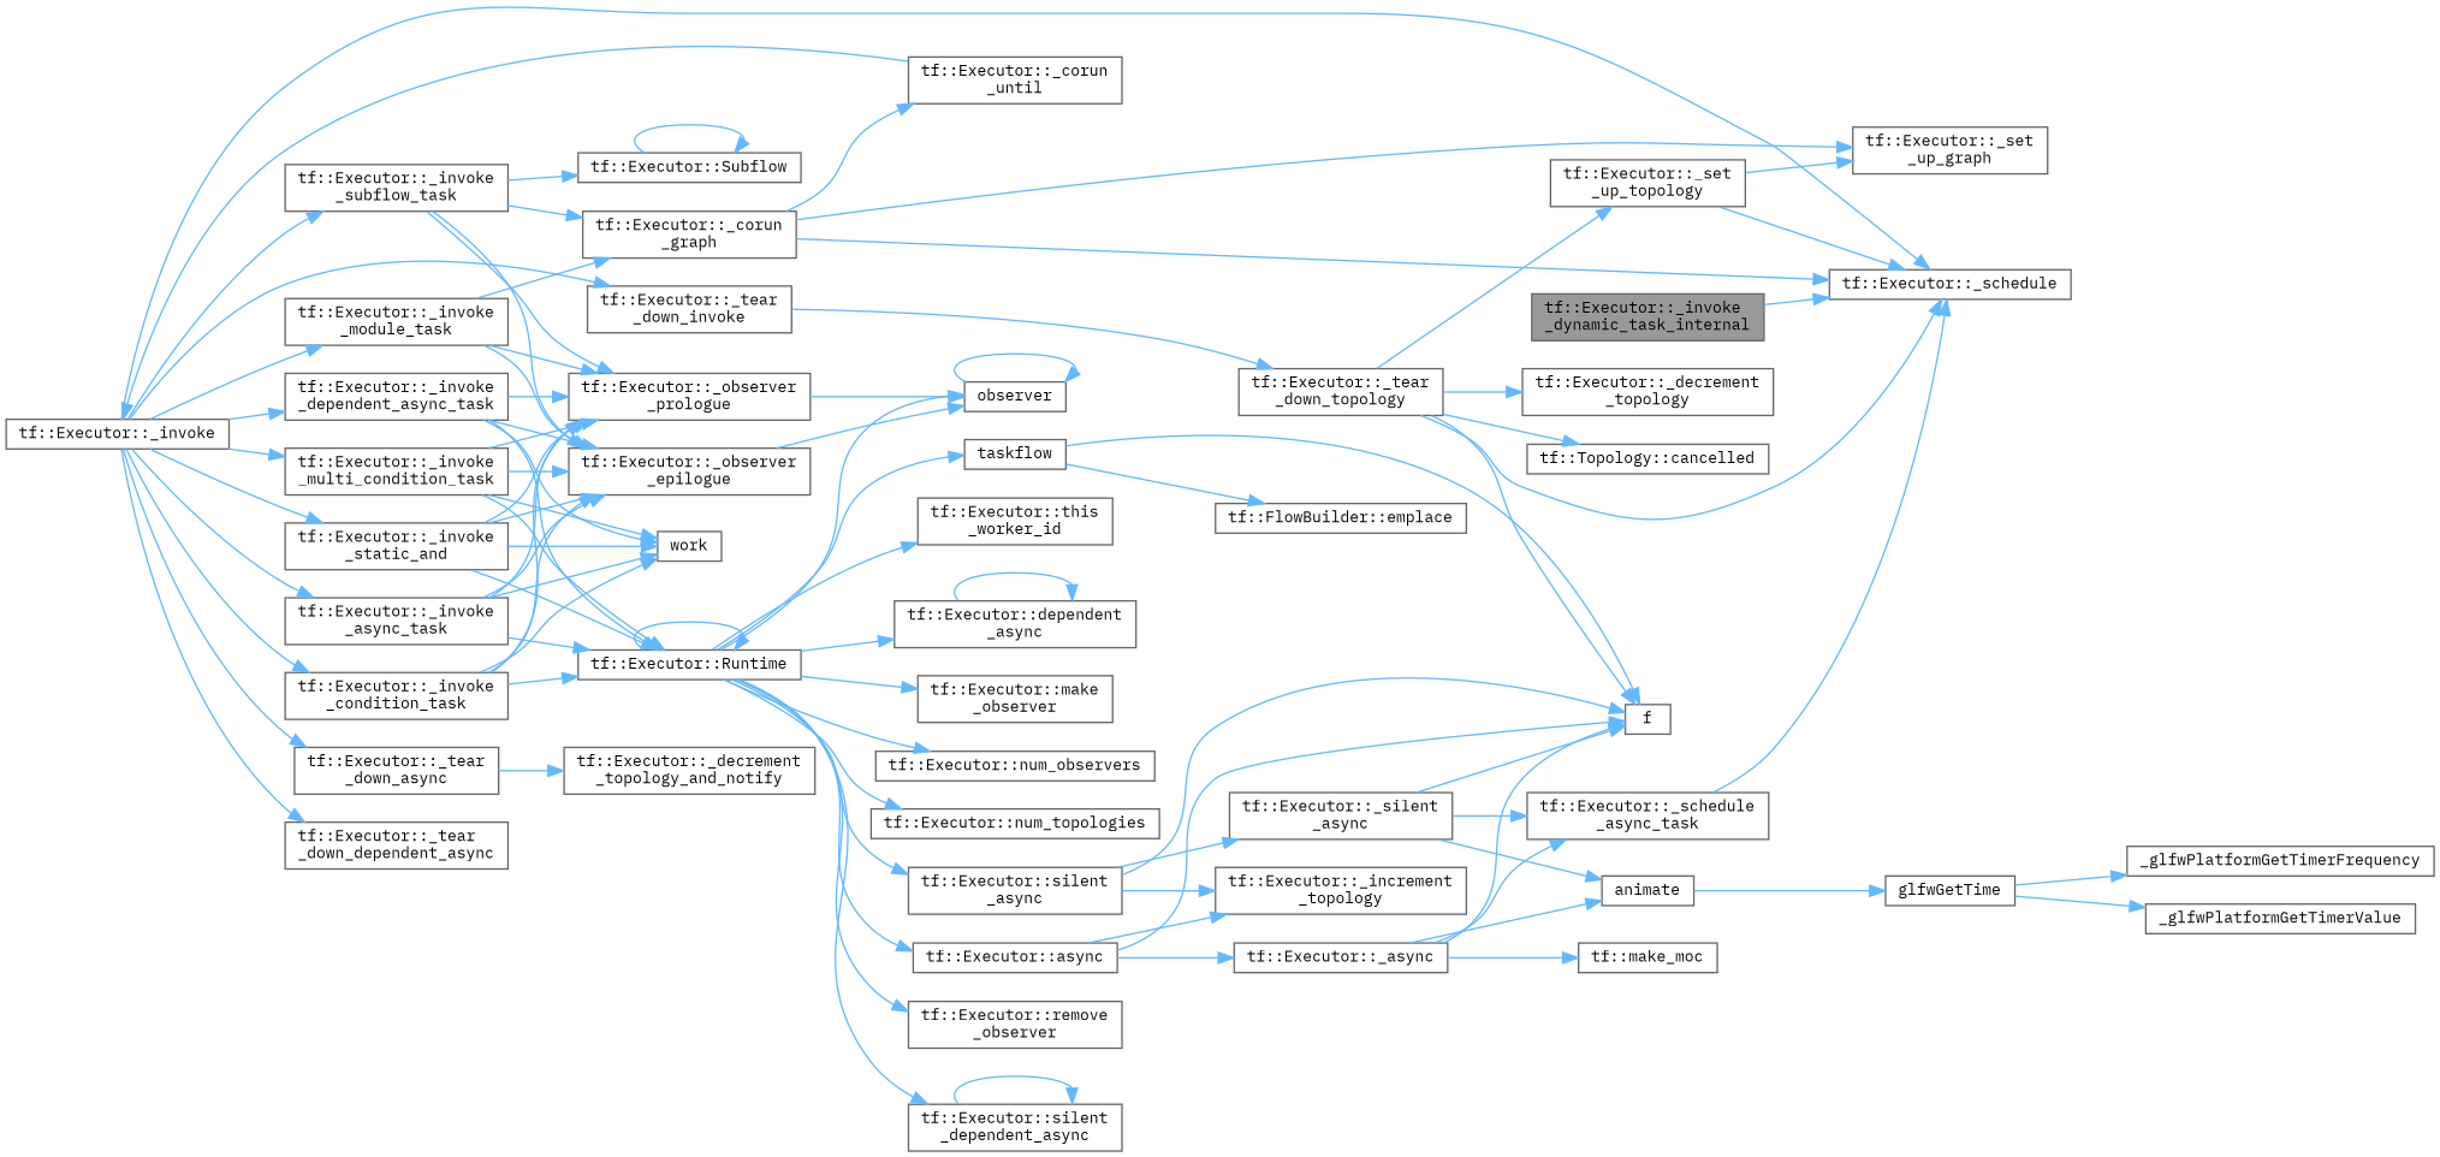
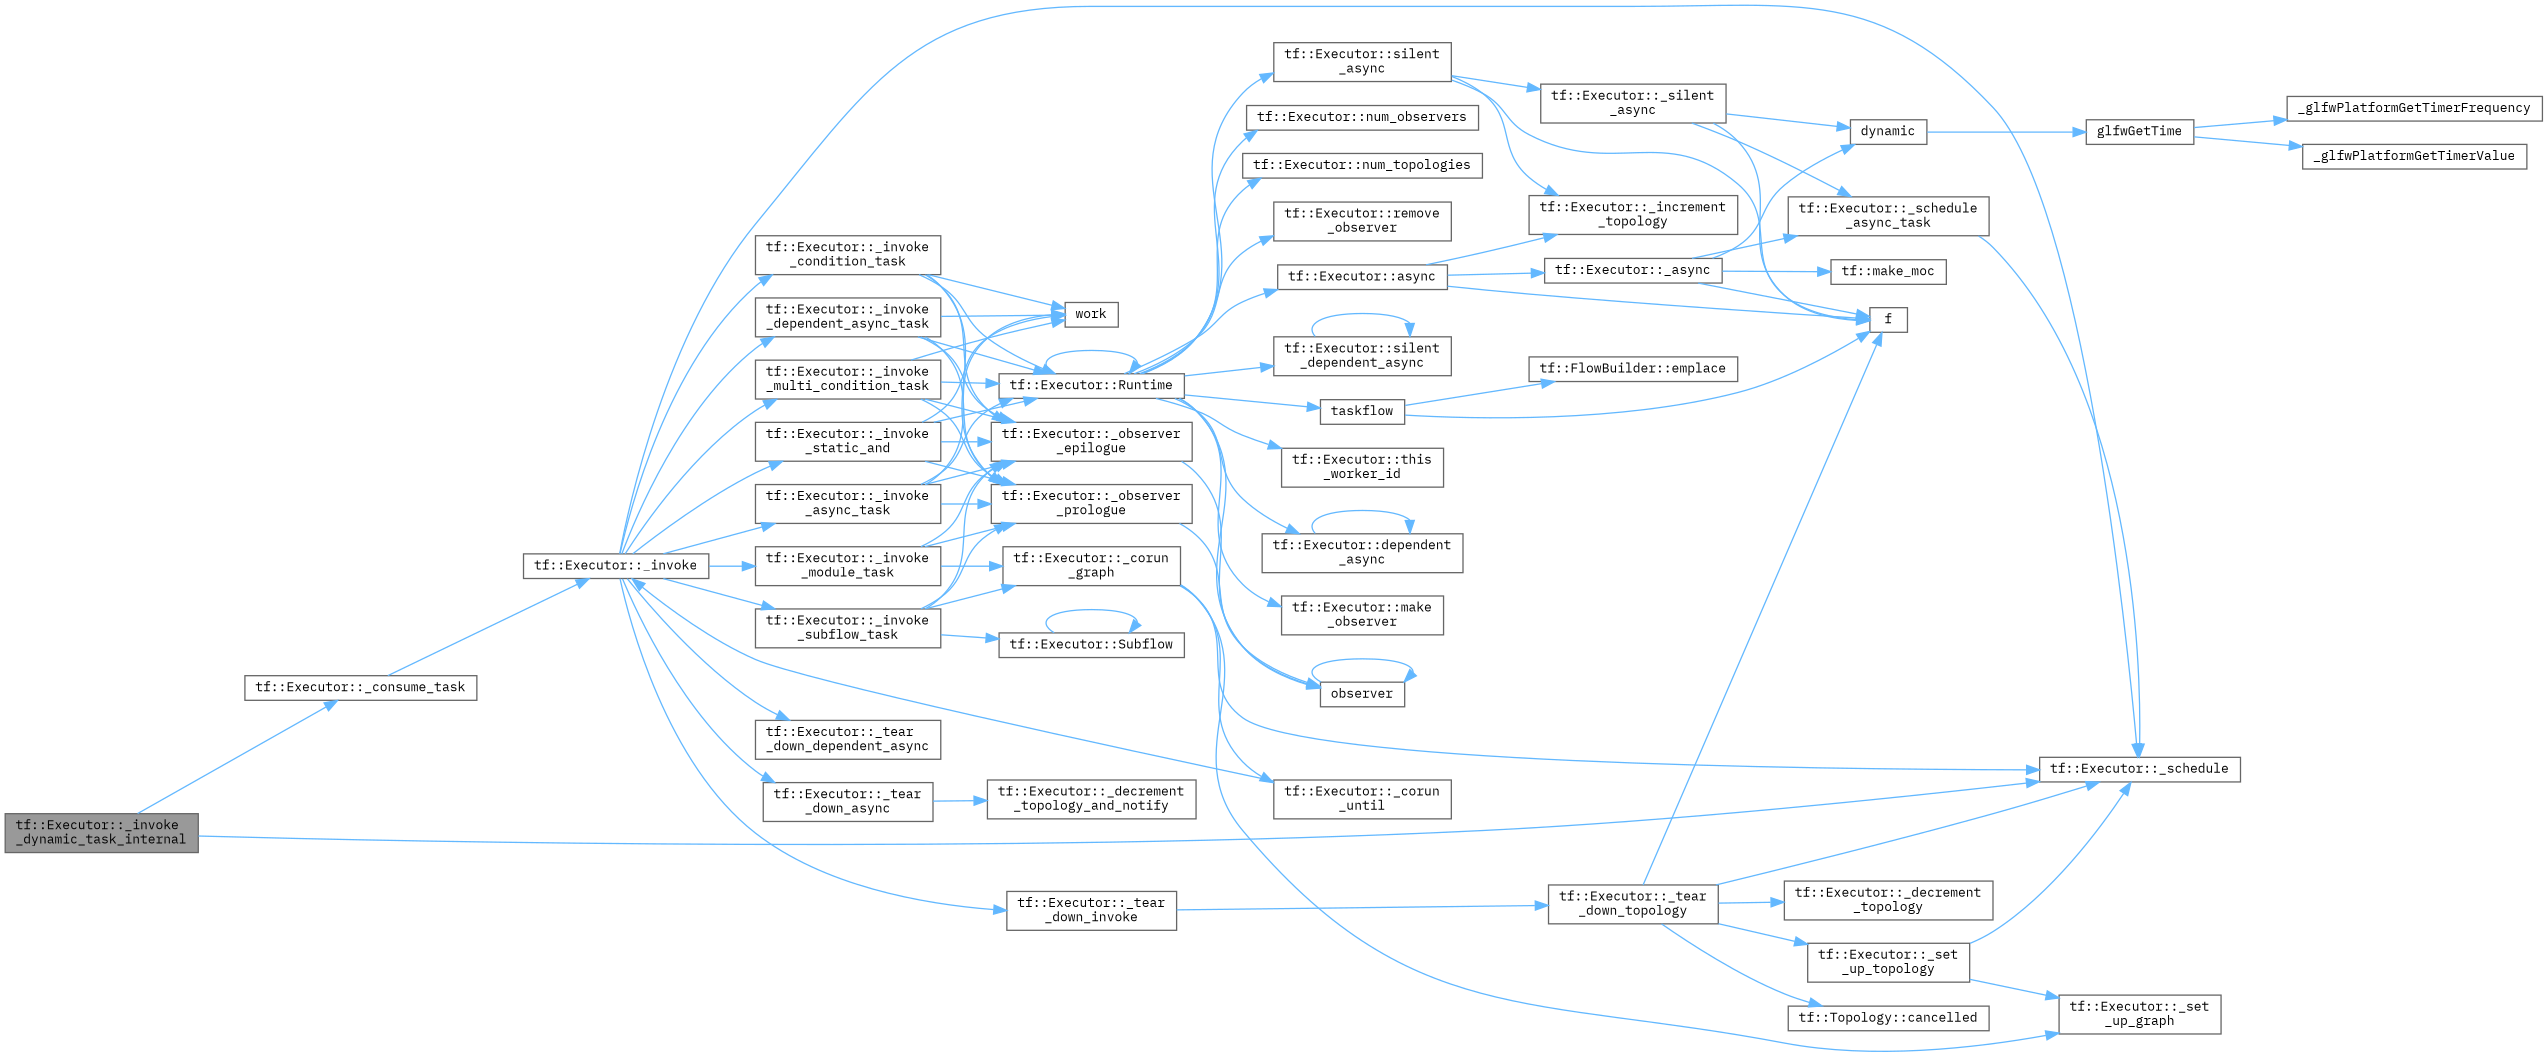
  digraph {
    fontname="IBM Plex Mono"
    rankdir=LR
    node [color=grey40 fillcolor=white fontname="IBM Plex Mono" fontsize=10 shape=box style=filled]
    edge [color=steelblue1 fontname="IBM Plex Mono" fontsize=10 labelfontname=Helvetica labelfontsize=10 style=solid]
    n1 [color=gray40 fillcolor=grey60 fontcolor=black height=0.2 label="tf::Executor::_invoke\l_dynamic_task_internal" width=0.4]
+   n2 [height=0.2 label="tf::Executor::_consume_task" width=0.4]
    n3 [height=0.2 label="tf::Executor::_schedule" width=0.4]
    n4 [height=0.2 label="tf::Executor::_invoke" width=0.4]
    n5 [height=0.2 label="tf::Executor::_invoke\l_async_task" width=0.4]
    n6 [height=0.2 label="tf::Executor::_invoke\l_condition_task" width=0.4]
    n7 [height=0.2 label="tf::Executor::_invoke\l_dependent_async_task" width=0.4]
    n8 [height=0.2 label="tf::Executor::_invoke\l_module_task" width=0.4]
    n9 [height=0.2 label="tf::Executor::_invoke\l_multi_condition_task" width=0.4]
    n10 [height=0.2 label="tf::Executor::_invoke\l_static_and" width=0.4]
    n11 [height=0.2 label="tf::Executor::_invoke\l_subflow_task" width=0.4]
    n12 [height=0.2 label="tf::Executor::_tear\l_down_async" width=0.4]
    n13 [height=0.2 label="tf::Executor::_tear\l_down_dependent_async" width=0.4]
    n14 [height=0.2 label="tf::Executor::_tear\l_down_invoke" width=0.4]
    n15 [height=0.2 label="tf::Executor::_observer\l_epilogue" width=0.4]
    n16 [height=0.2 label="tf::Executor::_observer\l_prologue" width=0.4]
    n17 [height=0.2 label="tf::Executor::Runtime" width=0.4]
    n18 [height=0.2 label=work width=0.4]
    n19 [height=0.2 label="tf::Executor::_corun\l_graph" width=0.4]
    n20 [height=0.2 label="tf::Executor::Subflow" width=0.4]
    n21 [height=0.2 label="tf::Executor::_decrement\l_topology_and_notify" width=0.4]
    n22 [height=0.2 label="tf::Executor::_tear\l_down_topology" width=0.4]
    n23 [height=0.2 label=observer width=0.4]
    n24 [height=0.2 label="tf::Executor::async" width=0.4]
    n25 [height=0.2 label="tf::Executor::dependent\l_async" width=0.4]
    n26 [height=0.2 label="tf::Executor::make\l_observer" width=0.4]
    n27 [height=0.2 label="tf::Executor::num_observers" width=0.4]
    n28 [height=0.2 label="tf::Executor::num_topologies" width=0.4]
    n29 [height=0.2 label="tf::Executor::remove\l_observer" width=0.4]
    n30 [height=0.2 label="tf::Executor::silent\l_async" width=0.4]
    n31 [height=0.2 label="tf::Executor::silent\l_dependent_async" width=0.4]
    n32 [height=0.2 label=taskflow width=0.4]
    n33 [height=0.2 label="tf::Executor::this\l_worker_id" width=0.4]
    n34 [height=0.2 label="tf::Executor::_async" width=0.4]
    n35 [height=0.2 label=f width=0.4]
    n36 [height=0.2 label="tf::Executor::_increment\l_topology" width=0.4]
    n37 [height=0.2 label="tf::Executor::_silent\l_async" width=0.4]
    n38 [height=0.2 label="tf::FlowBuilder::emplace" width=0.4]
    n39 [height=0.2 label="tf::Executor::_schedule\l_async_task" width=0.4]
-   n40 [height=0.2 label=animate width=0.4]
+   n40 [height=0.2 label=dynamic width=0.4]
    n41 [height=0.2 label="tf::make_moc" width=0.4]
    n42 [height=0.2 label=glfwGetTime width=0.4]
    n43 [height=0.2 label=_glfwPlatformGetTimerFrequency width=0.4]
    n44 [height=0.2 label=_glfwPlatformGetTimerValue width=0.4]
    n45 [height=0.2 label="tf::Executor::_corun\l_until" width=0.4]
    n46 [height=0.2 label="tf::Executor::_set\l_up_graph" width=0.4]
    n47 [height=0.2 label="tf::Executor::_decrement\l_topology" width=0.4]
    n48 [height=0.2 label="tf::Executor::_set\l_up_topology" width=0.4]
    n49 [height=0.2 label="tf::Topology::cancelled" width=0.4]
+   n1 -> n2
    n1 -> n3
+   n2 -> n4
    n4 -> n3
    n4 -> n5
    n4 -> n6
    n4 -> n7
    n4 -> n8
    n4 -> n9
    n4 -> n10
    n4 -> n11
    n4 -> n12
    n4 -> n13
    n4 -> n14
    n5 -> n15
    n5 -> n16
    n5 -> n17
    n5 -> n18
    n6 -> n15
    n6 -> n16
    n6 -> n17
    n6 -> n18
    n7 -> n15
    n7 -> n16
    n7 -> n17
    n7 -> n18
    n8 -> n15
    n8 -> n16
    n8 -> n19
    n9 -> n15
    n9 -> n16
    n9 -> n17
    n9 -> n18
    n10 -> n15
    n10 -> n16
    n10 -> n17
    n10 -> n18
    n11 -> n15
    n11 -> n16
    n11 -> n19
    n11 -> n20
    n12 -> n21
    n14 -> n22
    n15 -> n23
    n16 -> n23
    n17 -> n17
    n17 -> n23
    n17 -> n24
    n17 -> n25
    n17 -> n26
    n17 -> n27
    n17 -> n28
    n17 -> n29
    n17 -> n30
    n17 -> n31
    n17 -> n32
    n17 -> n33
    n19 -> n3
    n19 -> n45
    n19 -> n46
    n20 -> n20
    n22 -> n3
    n22 -> n35
    n22 -> n47
    n22 -> n48
    n22 -> n49
    n23 -> n23
    n24 -> n34
    n24 -> n35
    n24 -> n36
    n25 -> n25
    n30 -> n35
    n30 -> n36
    n30 -> n37
    n31 -> n31
    n32 -> n35
    n32 -> n38
    n34 -> n35
    n34 -> n39
    n34 -> n40
    n34 -> n41
    n37 -> n35
    n37 -> n39
    n37 -> n40
    n39 -> n3
    n40 -> n42
    n42 -> n43
    n42 -> n44
    n45 -> n4
    n48 -> n3
    n48 -> n46
  }
